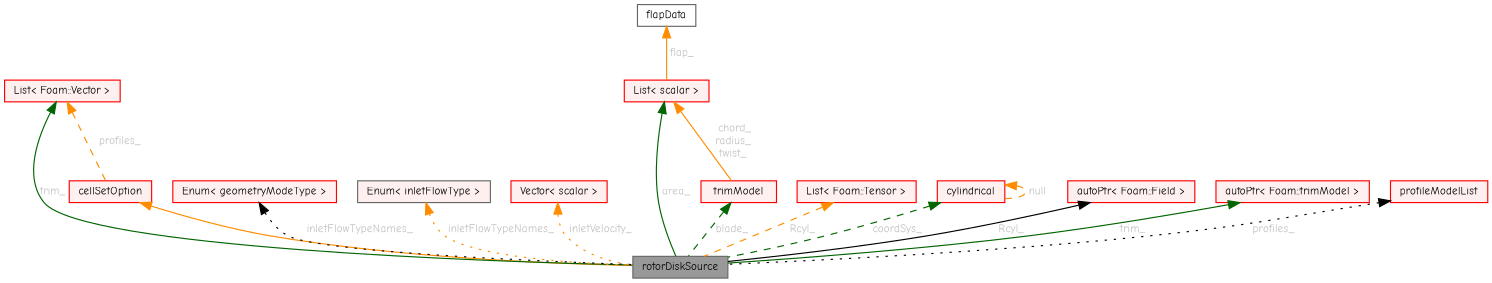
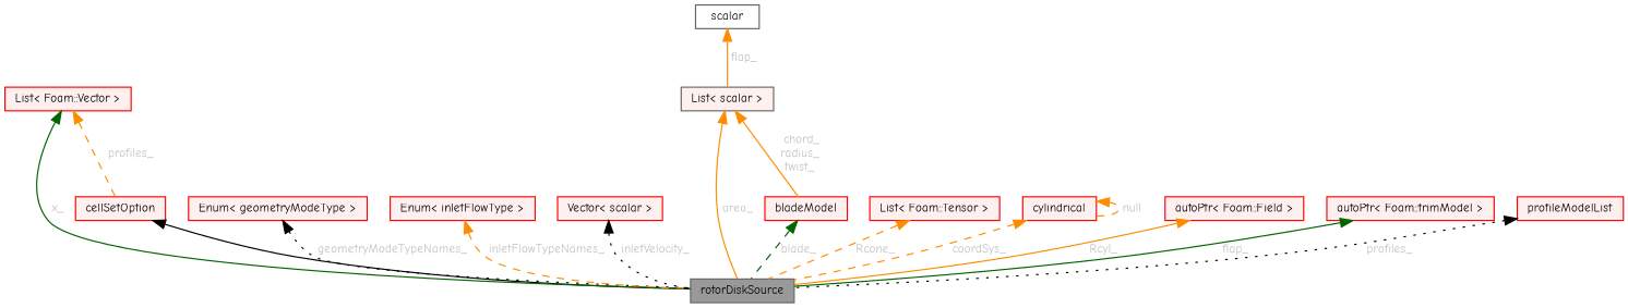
  digraph {
    fontname="Comic Neue"
    rankdir=TB
    node [color=red fillcolor="#FFF0F0" fontname="Comic Neue" fontsize=10 shape=box style=filled]
    edge [color=darkorange dir=back fontname="Comic Neue" fontsize=10 labelfontname=Helvetica labelfontsize=10 style=solid fontcolor=grey]
    n1 [color=gray40 fillcolor=grey60 fontcolor=black height=0.2 label=rotorDiskSource width=0.4]
    n2 [height=0.2 label=cellSetOption width=0.4]
    n3 [height=0.2 label="List\< Foam::Vector \>" width=0.4]
    n4 [height=0.2 label="Enum\< geometryModeType \>" width=0.4]
-   n5 [color=gray40 height=0.2 label="Enum\< inletFlowType \>" width=0.4]
+   n5 [height=0.2 label="Enum\< inletFlowType \>" width=0.4]
    n6 [height=0.2 label="Vector\< scalar \>" width=0.4]
-   n7 [color=gray40 fillcolor=white height=0.2 label=flapData width=0.4]
-   n8 [height=0.2 label="List\< scalar \>" width=0.4]
+   n7 [color=gray40 fillcolor=white height=0.2 label=scalar width=0.4]
+   n8 [color=gray40 height=0.2 label="List\< scalar \>" width=0.4]
    n9 [height=0.2 label="List\< Foam::Tensor \>" width=0.4]
-   n10 [height=0.2 label=trimModel width=0.4]
+   n10 [height=0.2 label=bladeModel width=0.4]
    n11 [height=0.2 label=cylindrical width=0.4]
    n12 [height=0.2 label="autoPtr\< Foam::Field \>" width=0.4]
    n13 [height=0.2 label="autoPtr\< Foam::trimModel \>" width=0.4]
    n14 [height=0.2 label=profileModelList width=0.4]
-   n2 -> n1 [fontcolor=""]
-   n3 -> n1 [color=darkgreen label=" trim_"]
+   n2 -> n1 [color=black fontcolor=""]
+   n3 -> n1 [color=darkgreen label=" x_"]
    n3 -> n2 [label=" profiles_" style=dashed]
-   n4 -> n1 [color=black label=" inletFlowTypeNames_" style=dotted]
-   n5 -> n1 [label=" inletFlowTypeNames_" style=dotted]
-   n6 -> n1 [label=" inletVelocity_" style=dotted]
+   n4 -> n1 [color=black label=" geometryModeTypeNames_" style=dotted]
+   n5 -> n1 [label=" inletFlowTypeNames_" style=dashed]
+   n6 -> n1 [color=black label=" inletVelocity_" style=dotted]
    n7 -> n8 [label=" flap_"]
-   n8 -> n1 [color=darkgreen label=" area_"]
+   n8 -> n1 [label=" area_"]
    n8 -> n10 [label=" chord_\nradius_\ntwist_"]
-   n9 -> n1 [label=" Rcyl_" style=dashed]
+   n9 -> n1 [label=" Rcone_" style=dashed]
    n10 -> n1 [color=darkgreen label=" blade_" style=dashed]
-   n11 -> n1 [color=darkgreen label=" coordSys_" style=dashed]
+   n11 -> n1 [label=" coordSys_" style=dashed]
    n11 -> n11 [label=" null" style=dashed]
-   n12 -> n1 [color=black label=" Rcyl_"]
-   n13 -> n1 [color=darkgreen label=" trim_"]
+   n12 -> n1 [label=" Rcyl_"]
+   n13 -> n1 [color=darkgreen label=" flap_"]
    n14 -> n1 [color=black label=" profiles_" style=dotted]
  }
